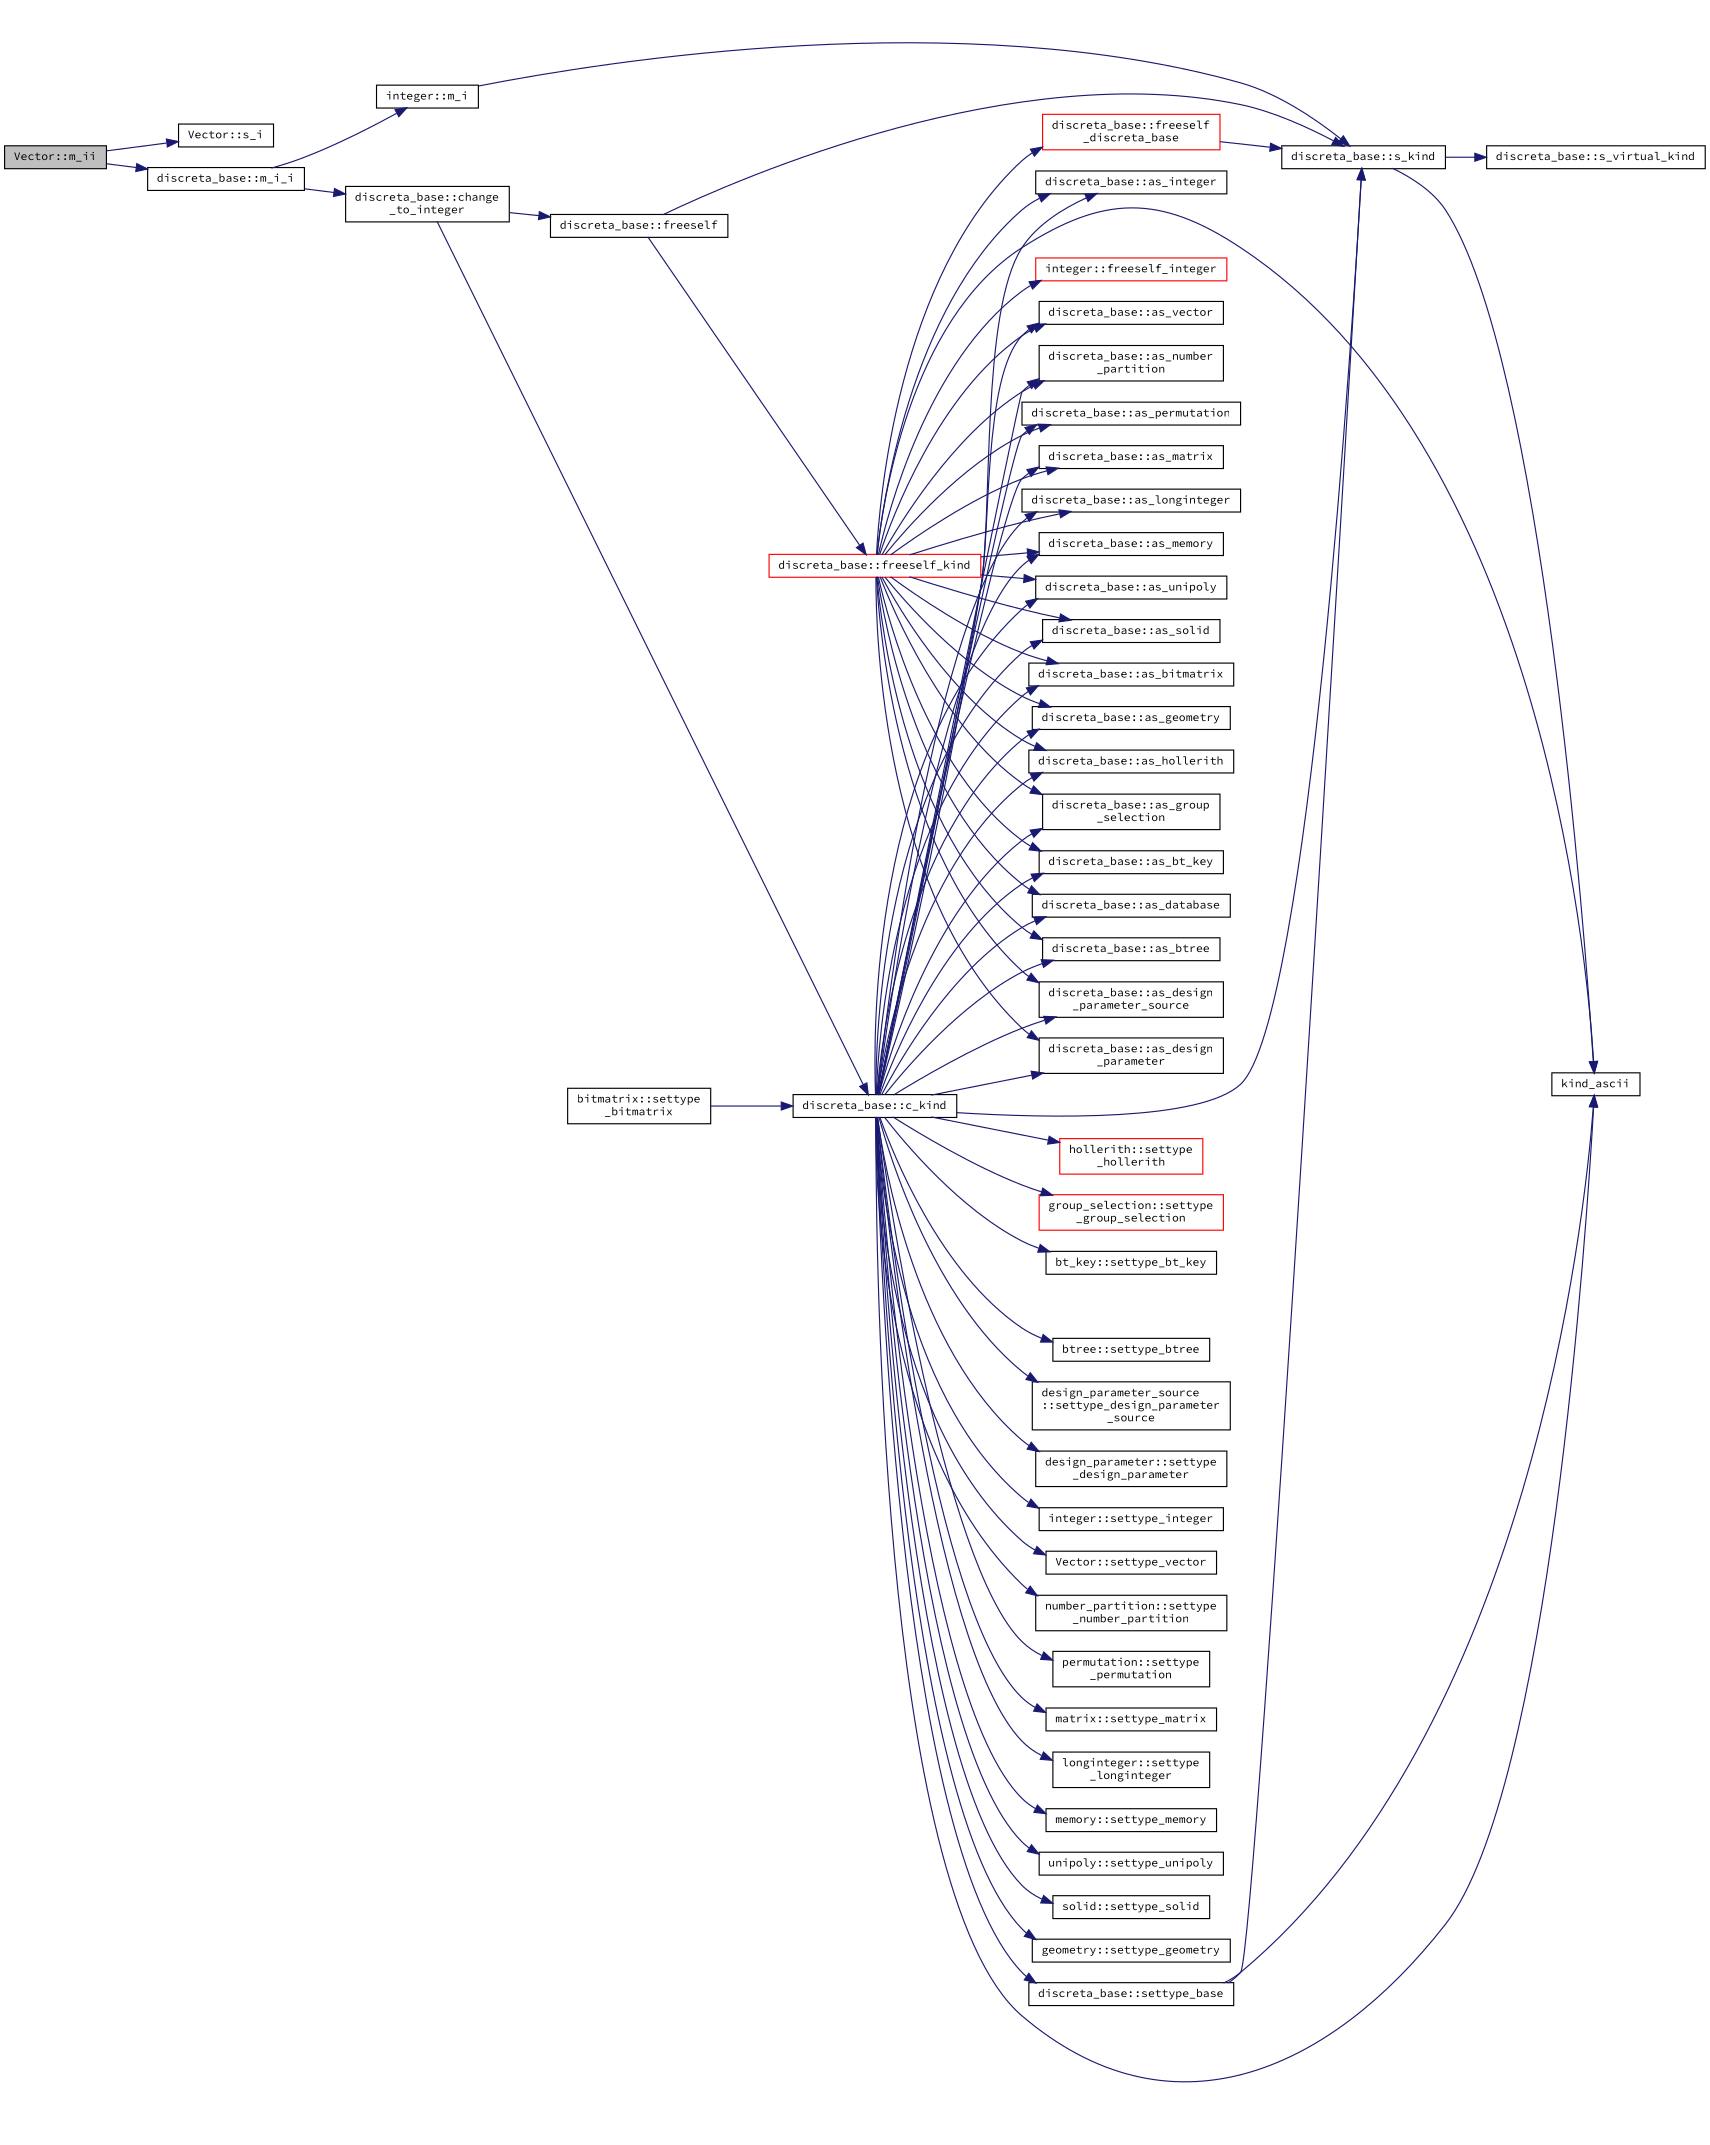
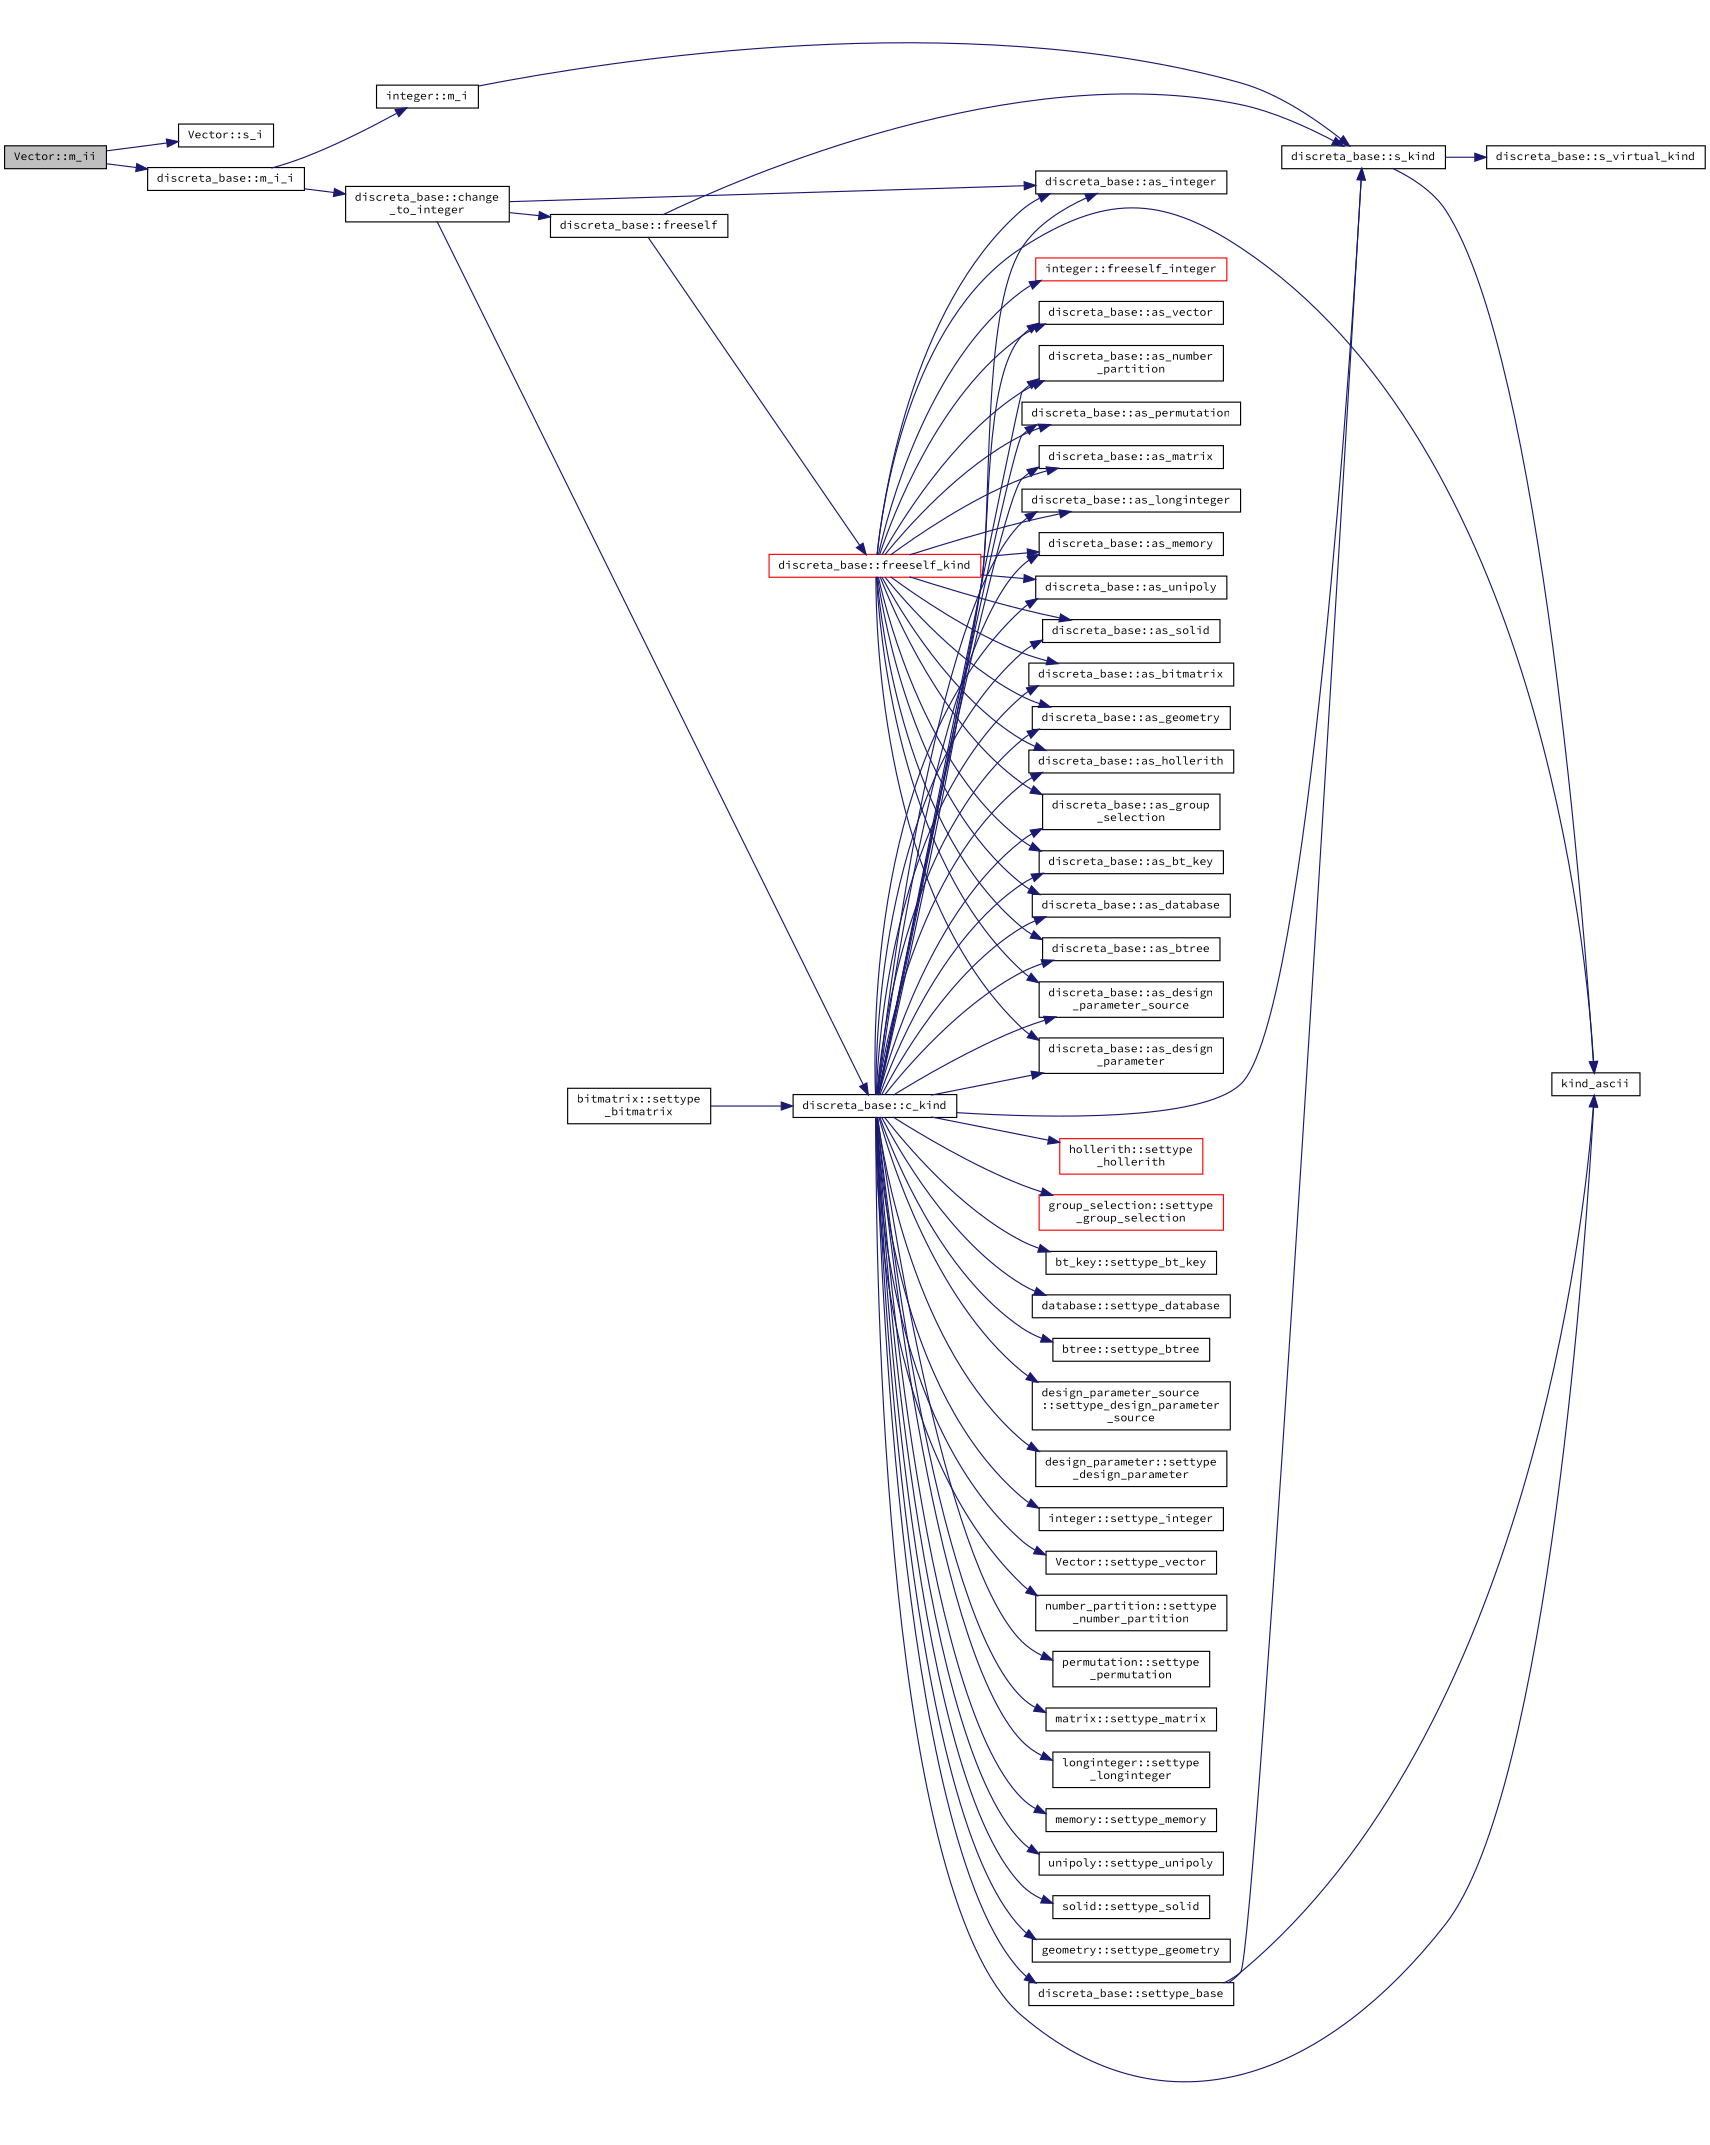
  digraph {
    fontname="Source Code Pro"
    rankdir=LR
    node [color=black fillcolor=white fontname="Source Code Pro" fontsize=10 shape=record style=filled]
    edge [color=midnightblue fontname="Source Code Pro" fontsize=10 labelfontname=Helvetica labelfontsize=10 style=solid]
    n1 [fillcolor=grey75 fontcolor=black height=0.2 label="Vector::m_ii" width=0.4]
    n2 [height=0.2 label="Vector::s_i" width=0.4]
    n3 [height=0.2 label="discreta_base::m_i_i" width=0.4]
    n4 [height=0.2 label="discreta_base::change\l_to_integer" width=0.4]
    n5 [height=0.2 label="integer::m_i" width=0.4]
    n6 [height=0.2 label="discreta_base::freeself" width=0.4]
    n7 [height=0.2 label="discreta_base::as_integer" width=0.4]
    n8 [height=0.2 label="discreta_base::c_kind" width=0.4]
    n9 [height=0.2 label="discreta_base::s_kind" width=0.4]
    n10 [color=red height=0.2 label="discreta_base::freeself_kind" width=0.4]
    n11 [height=0.2 label=kind_ascii width=0.4]
    n12 [height=0.2 label="discreta_base::as_vector" width=0.4]
    n13 [height=0.2 label="discreta_base::as_number\l_partition" width=0.4]
    n14 [height=0.2 label="discreta_base::as_permutation" width=0.4]
    n15 [height=0.2 label="discreta_base::as_matrix" width=0.4]
    n16 [height=0.2 label="discreta_base::as_longinteger" width=0.4]
    n17 [height=0.2 label="discreta_base::as_memory" width=0.4]
    n18 [height=0.2 label="discreta_base::as_unipoly" width=0.4]
    n19 [height=0.2 label="discreta_base::as_solid" width=0.4]
    n20 [height=0.2 label="discreta_base::as_bitmatrix" width=0.4]
    n21 [height=0.2 label="discreta_base::as_geometry" width=0.4]
    n22 [height=0.2 label="discreta_base::as_hollerith" width=0.4]
    n23 [height=0.2 label="discreta_base::as_group\l_selection" width=0.4]
    n24 [height=0.2 label="discreta_base::as_bt_key" width=0.4]
    n25 [height=0.2 label="discreta_base::as_database" width=0.4]
    n26 [height=0.2 label="discreta_base::as_btree" width=0.4]
    n27 [height=0.2 label="discreta_base::as_design\l_parameter_source" width=0.4]
    n28 [height=0.2 label="discreta_base::as_design\l_parameter" width=0.4]
    n29 [height=0.2 label="discreta_base::settype_base" width=0.4]
    n30 [height=0.2 label="integer::settype_integer" width=0.4]
    n31 [height=0.2 label="Vector::settype_vector" width=0.4]
    n32 [height=0.2 label="number_partition::settype\l_number_partition" width=0.4]
    n33 [height=0.2 label="permutation::settype\l_permutation" width=0.4]
    n34 [height=0.2 label="matrix::settype_matrix" width=0.4]
    n35 [height=0.2 label="longinteger::settype\l_longinteger" width=0.4]
    n36 [height=0.2 label="memory::settype_memory" width=0.4]
    n37 [height=0.2 label="unipoly::settype_unipoly" width=0.4]
    n38 [height=0.2 label="solid::settype_solid" width=0.4]
    n39 [height=0.2 label="geometry::settype_geometry" width=0.4]
    n40 [color=red height=0.2 label="hollerith::settype\l_hollerith" width=0.4]
    n41 [color=red height=0.2 label="group_selection::settype\l_group_selection" width=0.4]
    n42 [height=0.2 label="bt_key::settype_bt_key" width=0.4]
+   n43 [height=0.2 label="database::settype_database" width=0.4]
    n44 [height=0.2 label="btree::settype_btree" width=0.4]
    n45 [height=0.2 label="design_parameter_source\l::settype_design_parameter\l_source" width=0.4]
    n46 [height=0.2 label="design_parameter::settype\l_design_parameter" width=0.4]
-   n47 [color=red height=0.2 label="discreta_base::freeself\l_discreta_base" width=0.4]
    n48 [color=red height=0.2 label="integer::freeself_integer" width=0.4]
    n49 [height=0.2 label="discreta_base::s_virtual_kind" width=0.4]
    n50 [height=0.2 label="bitmatrix::settype\l_bitmatrix" width=0.4]
    n1 -> n2
    n1 -> n3
    n3 -> n4
    n3 -> n5
    n4 -> n6
+   n4 -> n7
    n4 -> n8
    n5 -> n9
    n6 -> n9
    n6 -> n10
    n8 -> n7
    n8 -> n9
    n8 -> n11
    n8 -> n12
    n8 -> n13
    n8 -> n14
    n8 -> n15
    n8 -> n16
    n8 -> n17
    n8 -> n18
    n8 -> n19
    n8 -> n20
    n8 -> n21
    n8 -> n22
    n8 -> n23
    n8 -> n24
    n8 -> n25
    n8 -> n26
    n8 -> n27
    n8 -> n28
    n8 -> n29
    n8 -> n30
    n8 -> n31
    n8 -> n32
    n8 -> n33
    n8 -> n34
    n8 -> n35
    n8 -> n36
    n8 -> n37
    n8 -> n38
    n8 -> n39
    n8 -> n40
    n8 -> n41
    n8 -> n42
+   n8 -> n43
    n8 -> n44
    n8 -> n45
    n8 -> n46
    n9 -> n11
    n9 -> n49
    n10 -> n7
    n10 -> n11
    n10 -> n12
    n10 -> n13
    n10 -> n14
    n10 -> n15
    n10 -> n16
    n10 -> n17
    n10 -> n18
    n10 -> n19
    n10 -> n20
    n10 -> n21
    n10 -> n22
    n10 -> n23
    n10 -> n24
    n10 -> n25
    n10 -> n26
    n10 -> n27
    n10 -> n28
-   n10 -> n47
    n10 -> n48
    n29 -> n9
    n29 -> n11
-   n47 -> n9
    n50 -> n8
  }
